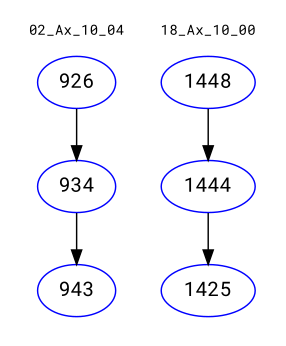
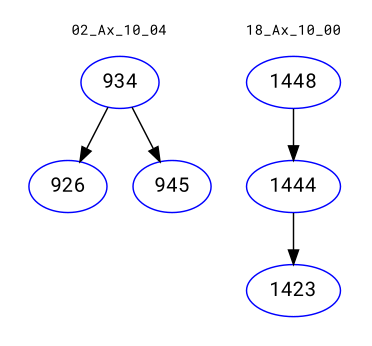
  digraph {
    fontname="Roboto Mono"
    node [color=blue fontname="Roboto Mono"]
    edge [color=black fontname="Roboto Mono"]
    n1 [label=934]
    n2 [label=926]
-   n3 [label=943]
+   n3 [label=945]
    n4 [label=1444]
-   n5 [label=1425]
+   n5 [label=1423]
    n6 [label=1448]
    subgraph cluster_1 {
      color=white
      fontsize=10
      label="02_Ax_10_04"
      n1
      n2
      n3
    }
    subgraph cluster_2 {
      color=white
      fontsize=10
      label="18_Ax_10_00"
      n4
      n5
      n6
    }
-   n2 -> n1
+   n1 -> n2
    n1 -> n3
    n4 -> n5
    n6 -> n4
  }
